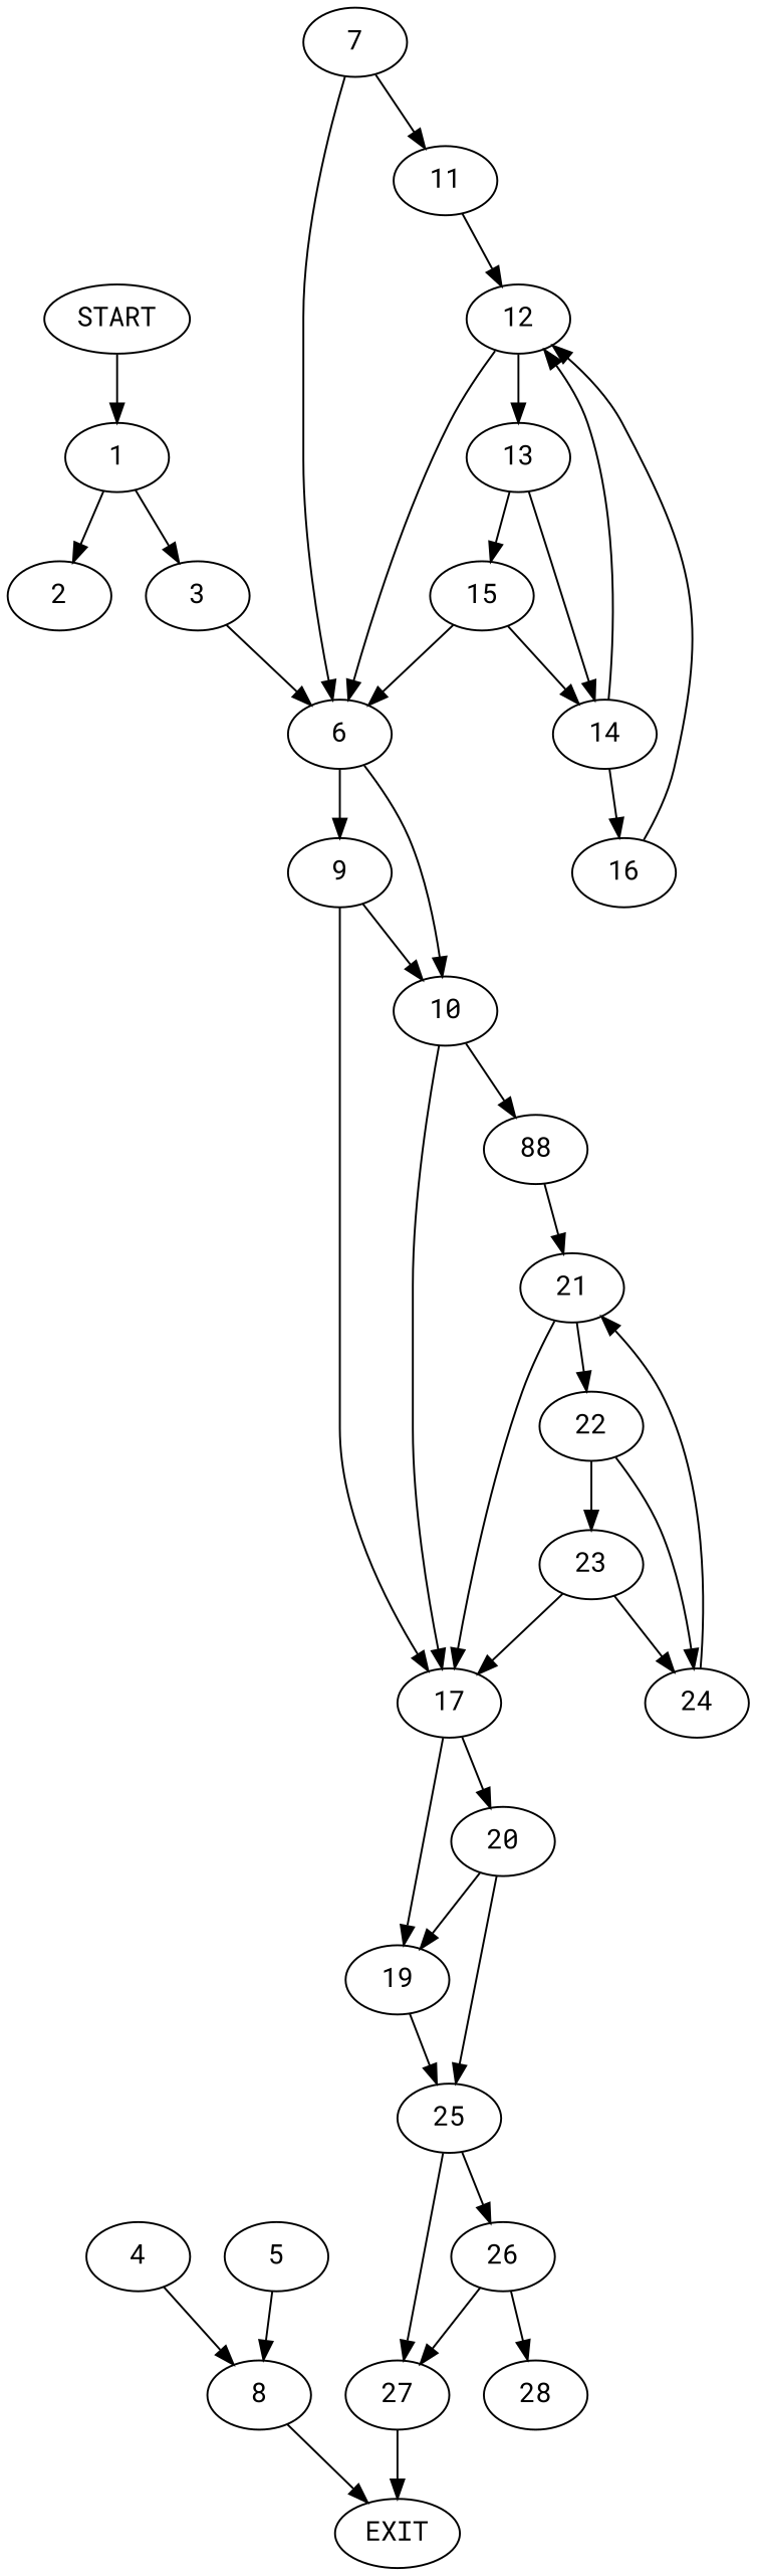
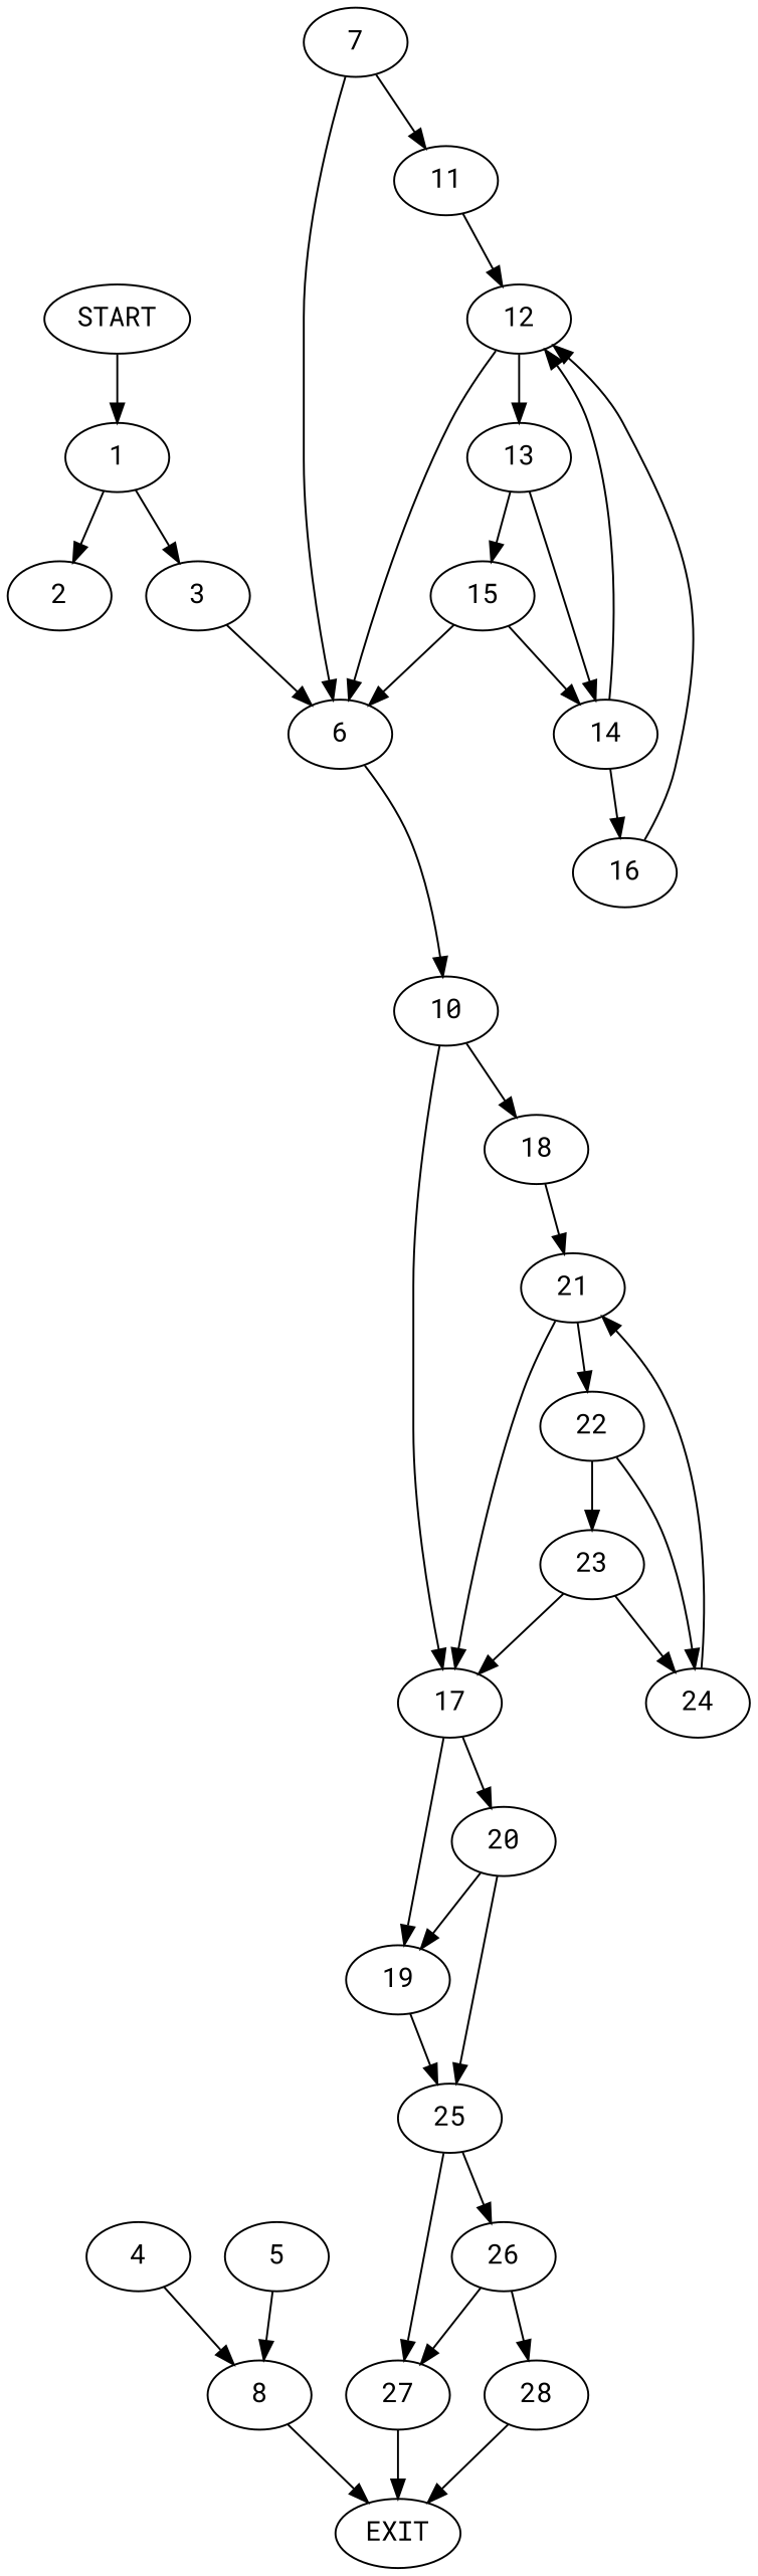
  digraph {
    fontname="Roboto Mono"
    node [fontname="Roboto Mono"]
    edge [fontname="Roboto Mono"]
    n1 [label=START]
    1
    2
    3
    n5 [label=EXIT]
    6
    4
    8
    5
-   9
    10
    7
    11
    17
-   18 [label=88]
+   18
    12
    19
    20
    21
    13
    14
    15
    16
    25
    22
    26
    27
    23
    24
    28
    n1 -> 1
    1 -> 2
    1 -> 3
    3 -> 6
-   6 -> 9
    6 -> 10
    4 -> 8
    8 -> n5
    5 -> 8
-   9 -> 10
-   9 -> 17
    10 -> 17
    10 -> 18
    7 -> 6
    7 -> 11
    11 -> 12
    17 -> 19
    17 -> 20
    18 -> 21
    12 -> 6
    12 -> 13
    19 -> 25
    20 -> 19
    20 -> 25
    21 -> 17
    21 -> 22
    13 -> 14
    13 -> 15
    14 -> 12
    14 -> 16
    15 -> 6
    15 -> 14
    16 -> 12
    25 -> 26
    25 -> 27
    22 -> 23
    22 -> 24
    26 -> 27
    26 -> 28
    27 -> n5
    23 -> 17
    23 -> 24
    24 -> 21
+   28 -> n5
  }
